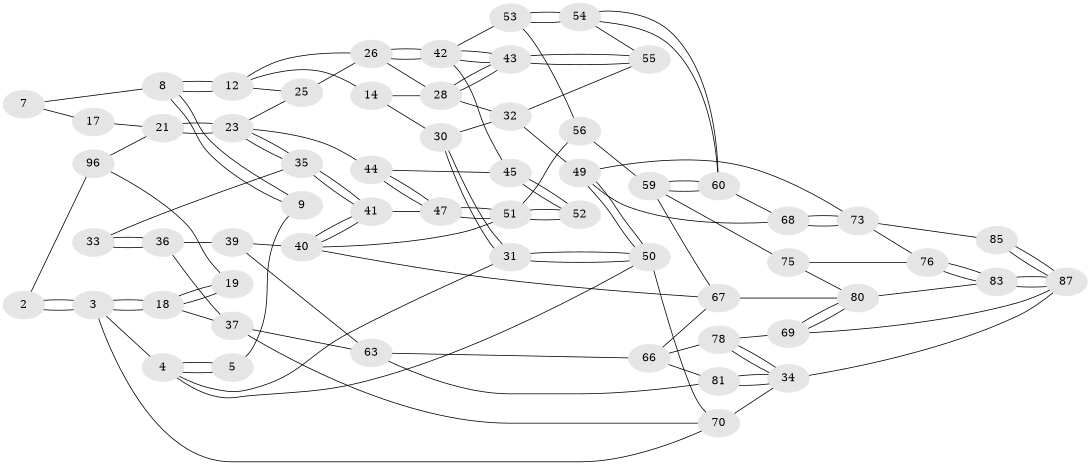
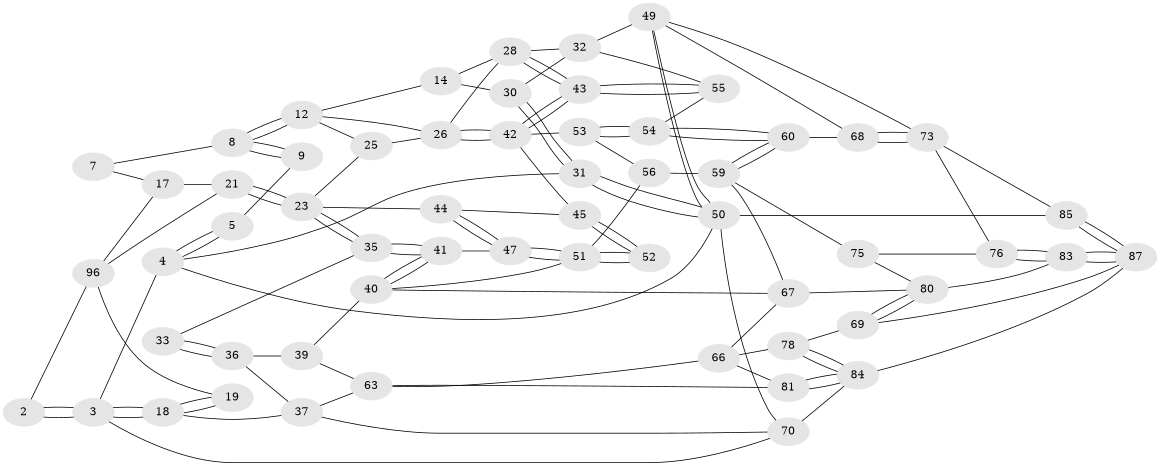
  graph {
    rankdir=LR
    node [color=gray90 style=filled]
    2
    3
    n3 [label=96 super="+20"]
    17 [super="+22"]
    7
    8
    21
    4 [super="+11"]
    18
    70
    19
    5
    31
    50 [super="+57"]
    37 [super="+62"]
-   84 [super="+86" label=34]
+   84 [super="+86"]
    9
    85
    12 [super="+13"]
    14 [super="+15"]
    25
    26 [super="+27"]
    28 [super="+29"]
    30
    42 [super="+46"]
    32 [super="+48"]
    43
    23 [super="+24"]
    63 [super="+64"]
    33 [super="+34"]
    35
    36 [super="+38"]
    44
    41
    47
    45
    53
    49 [super="+69"]
    55
    68
    73 [super="+74"]
    39
    40 [super="+65"]
    66 [super="+77"]
    81
    51 [super="+61"]
    67 [super="+71"]
    52
    56 [super="+58"]
    80 [super="+82"]
    54
    76
    87 [super="+88"]
    59 [super="+72"]
    60
    75
    78
    n58 [label=69]
    83
    2 -- 3
    2 -- 3
    2 -- n3
    3 -- 4
    3 -- 18
    3 -- 18
    3 -- 70
+   n3 -- 17
    n3 -- 21
    n3 -- 19
    17 -- 21
    7 -- 17
    7 -- 8
    8 -- 9
    8 -- 9
    8 -- 12
    8 -- 12
    21 -- 23
    21 -- 23
    4 -- 5
    4 -- 5
    4 -- 31
    4 -- 50
    18 -- 19
    18 -- 19
    18 -- 37
    70 -- 84
    5 -- 9
    31 -- 50
    31 -- 50
    50 -- 70
+   50 -- 85
    37 -- 70
    37 -- 63
    84 -- 87
    85 -- 87
    85 -- 87
    12 -- 14
    12 -- 25
    12 -- 26
    14 -- 28
    14 -- 30
    25 -- 26
    26 -- 28
    26 -- 42
    26 -- 42
    28 -- 32
    28 -- 43
    28 -- 43
    30 -- 31
    30 -- 31
    30 -- 32
    42 -- 43
    42 -- 43
    42 -- 45
    42 -- 53
    32 -- 49
    32 -- 55
    43 -- 55
    43 -- 55
    23 -- 25
    23 -- 35
    23 -- 35
    23 -- 44
    63 -- 66
    63 -- 81
    33 -- 35
    33 -- 36 [weight=2]
    33 -- 36
    35 -- 41
    35 -- 41
    36 -- 37
    36 -- 39
    44 -- 47
    44 -- 47
    44 -- 45
    41 -- 47
    47 -- 51
    47 -- 51
    45 -- 52
    45 -- 52
    53 -- 56
    53 -- 54
    53 -- 54
    49 -- 50
    49 -- 50
    49 -- 68
    49 -- 73
    68 -- 73
    68 -- 73
    73 -- 85
    73 -- 76
    39 -- 63
    39 -- 40
    40 -- 41
    40 -- 41
    40 -- 51
    40 -- 67
    66 -- 81
    66 -- 67
    66 -- 78
    81 -- 84
    81 -- 84
    51 -- 52
    51 -- 52
    51 -- 56
    67 -- 80
    56 -- 59
    80 -- 83
    54 -- 55
    54 -- 60
    54 -- 60
    76 -- 83
    76 -- 83
    59 -- 67
    59 -- 60
    59 -- 60
    59 -- 75
    60 -- 68
    75 -- 80
    75 -- 76
    78 -- 84
    78 -- 84
    78 -- n58
    n58 -- 80
    n58 -- 80
    n58 -- 87
    83 -- 87
    83 -- 87
  }
